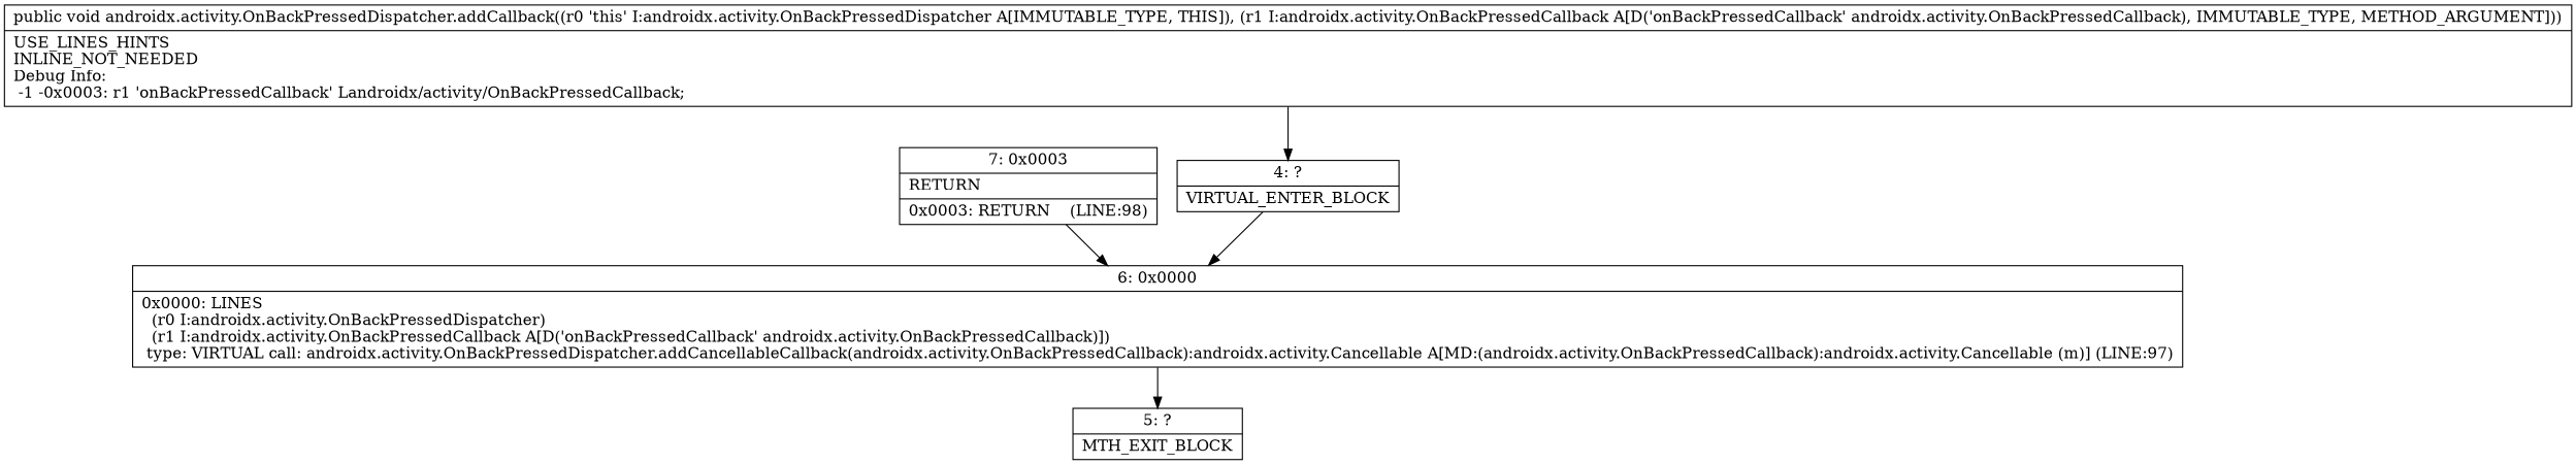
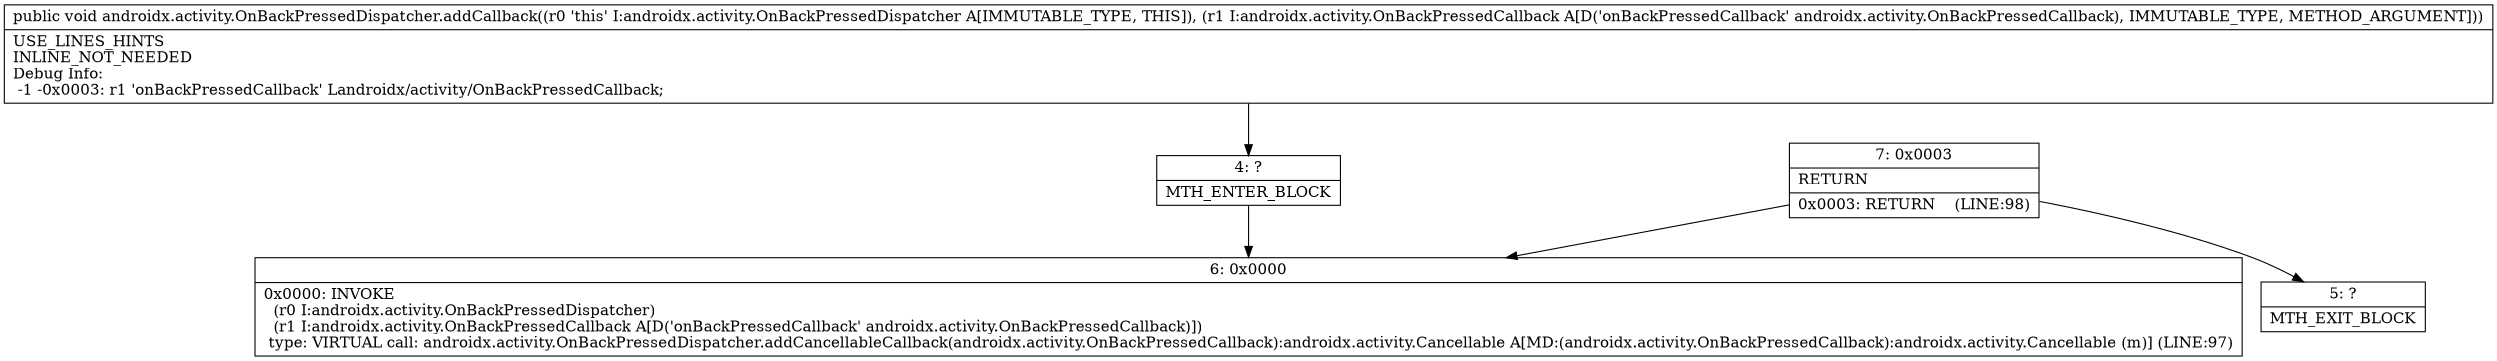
  digraph {
    node [shape=record]
-   n1 [label="{4\:\ ?|VIRTUAL_ENTER_BLOCK\l}"]
-   n2 [label="{6\:\ 0x0000|0x0000: LINES  \l  (r0 I:androidx.activity.OnBackPressedDispatcher)\l  (r1 I:androidx.activity.OnBackPressedCallback A[D('onBackPressedCallback' androidx.activity.OnBackPressedCallback)])\l type: VIRTUAL call: androidx.activity.OnBackPressedDispatcher.addCancellableCallback(androidx.activity.OnBackPressedCallback):androidx.activity.Cancellable A[MD:(androidx.activity.OnBackPressedCallback):androidx.activity.Cancellable (m)] (LINE:97)\l}"]
+   n1 [label="{4\:\ ?|MTH_ENTER_BLOCK\l}"]
+   n2 [label="{6\:\ 0x0000|0x0000: INVOKE  \l  (r0 I:androidx.activity.OnBackPressedDispatcher)\l  (r1 I:androidx.activity.OnBackPressedCallback A[D('onBackPressedCallback' androidx.activity.OnBackPressedCallback)])\l type: VIRTUAL call: androidx.activity.OnBackPressedDispatcher.addCancellableCallback(androidx.activity.OnBackPressedCallback):androidx.activity.Cancellable A[MD:(androidx.activity.OnBackPressedCallback):androidx.activity.Cancellable (m)] (LINE:97)\l}"]
    n3 [label="{7\:\ 0x0003|RETURN\l|0x0003: RETURN    (LINE:98)\l}"]
    n4 [label="{5\:\ ?|MTH_EXIT_BLOCK\l}"]
    n5 [label="{public void androidx.activity.OnBackPressedDispatcher.addCallback((r0 'this' I:androidx.activity.OnBackPressedDispatcher A[IMMUTABLE_TYPE, THIS]), (r1 I:androidx.activity.OnBackPressedCallback A[D('onBackPressedCallback' androidx.activity.OnBackPressedCallback), IMMUTABLE_TYPE, METHOD_ARGUMENT]))  | USE_LINES_HINTS\lINLINE_NOT_NEEDED\lDebug Info:\l  \-1 \-0x0003: r1 'onBackPressedCallback' Landroidx\/activity\/OnBackPressedCallback;\l}"]
    n1 -> n2
    n3 -> n2
-   n2 -> n4
+   n3 -> n4
    n5 -> n1
  }
